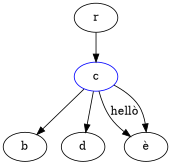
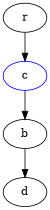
  digraph {
    c [color=blue]
    r
    b
    d
-   "è"
    c -> b
-   c -> d
-   c -> "è" [label="hellò"]
-   c -> "è"
+   b -> d
    r -> c
  }
